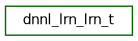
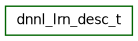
  digraph {
    rankdir=LR
-   n1 [color=darkgreen fillcolor=white fontname=Helvetica fontsize=10 height=0.2 label=dnnl_lrn_lrn_t shape=record style=filled width=0.4]
+   n1 [color=darkgreen fillcolor=white fontname=Helvetica fontsize=10 height=0.2 label=dnnl_lrn_desc_t shape=record style=filled width=0.4]
  }
